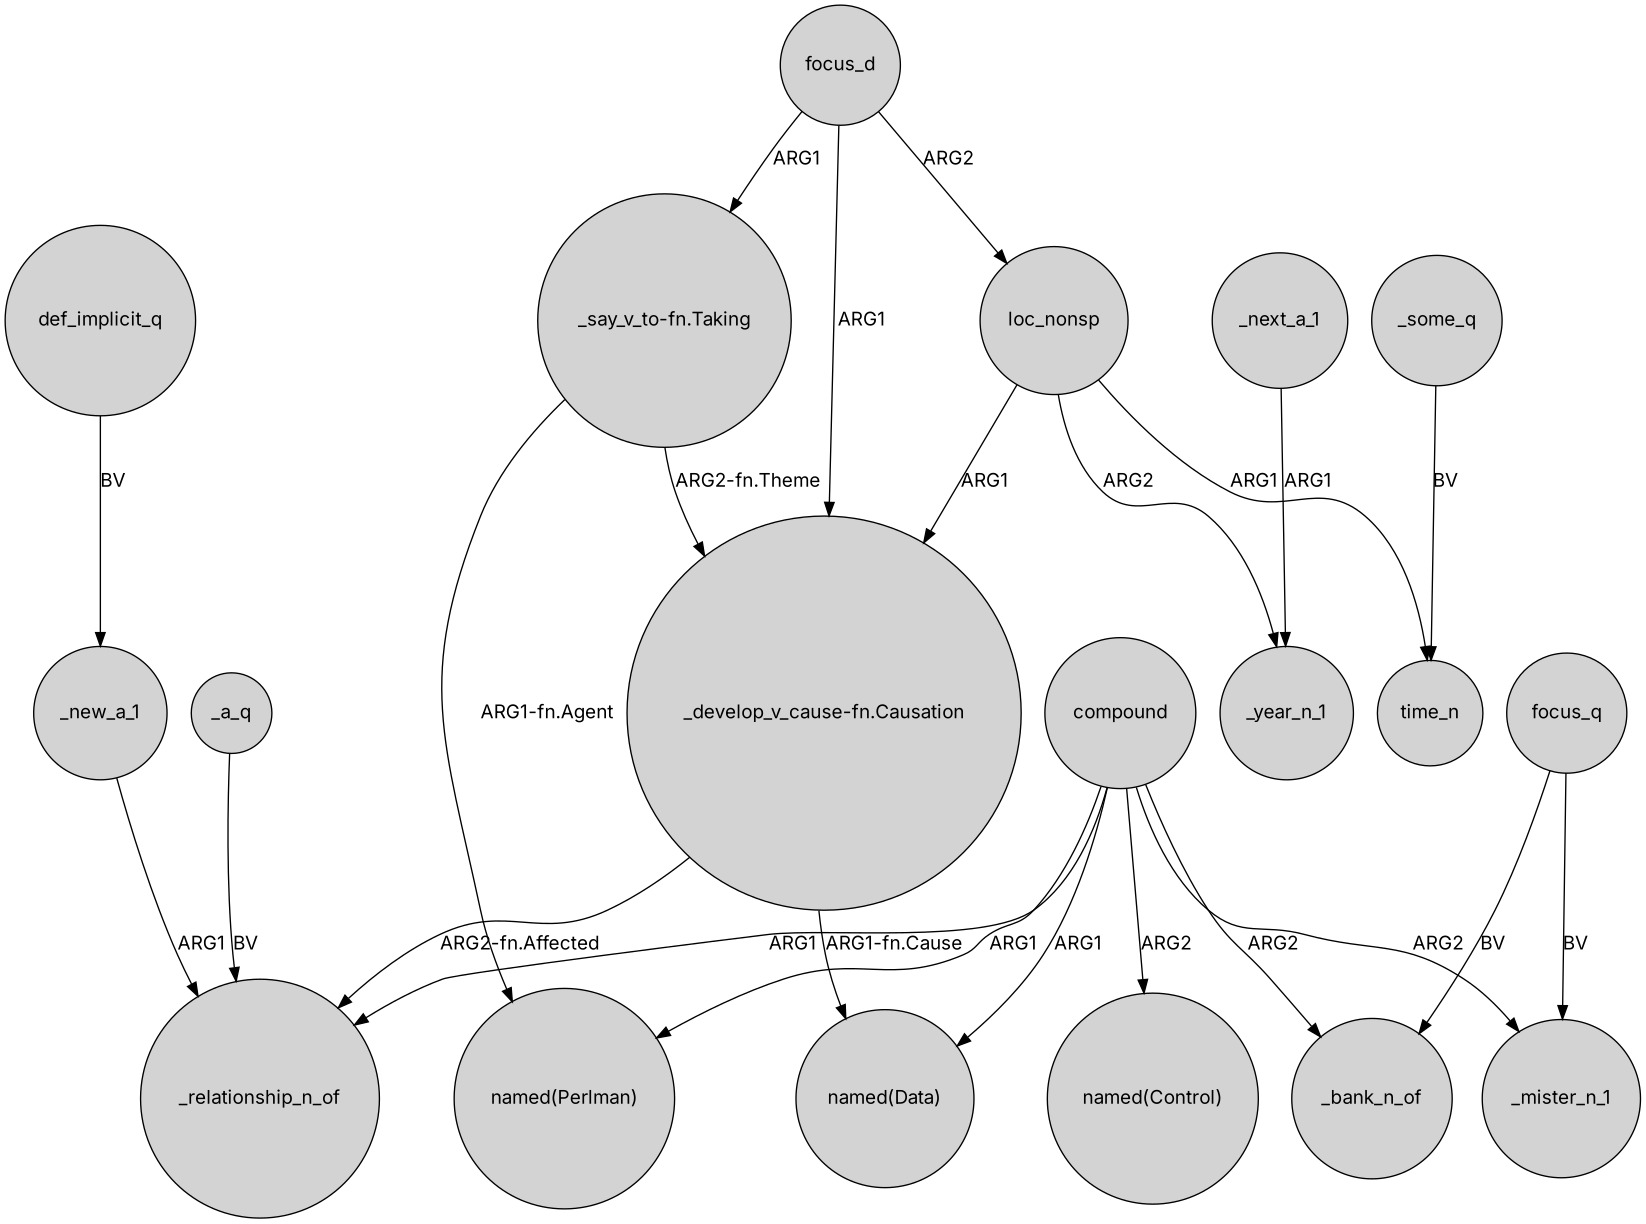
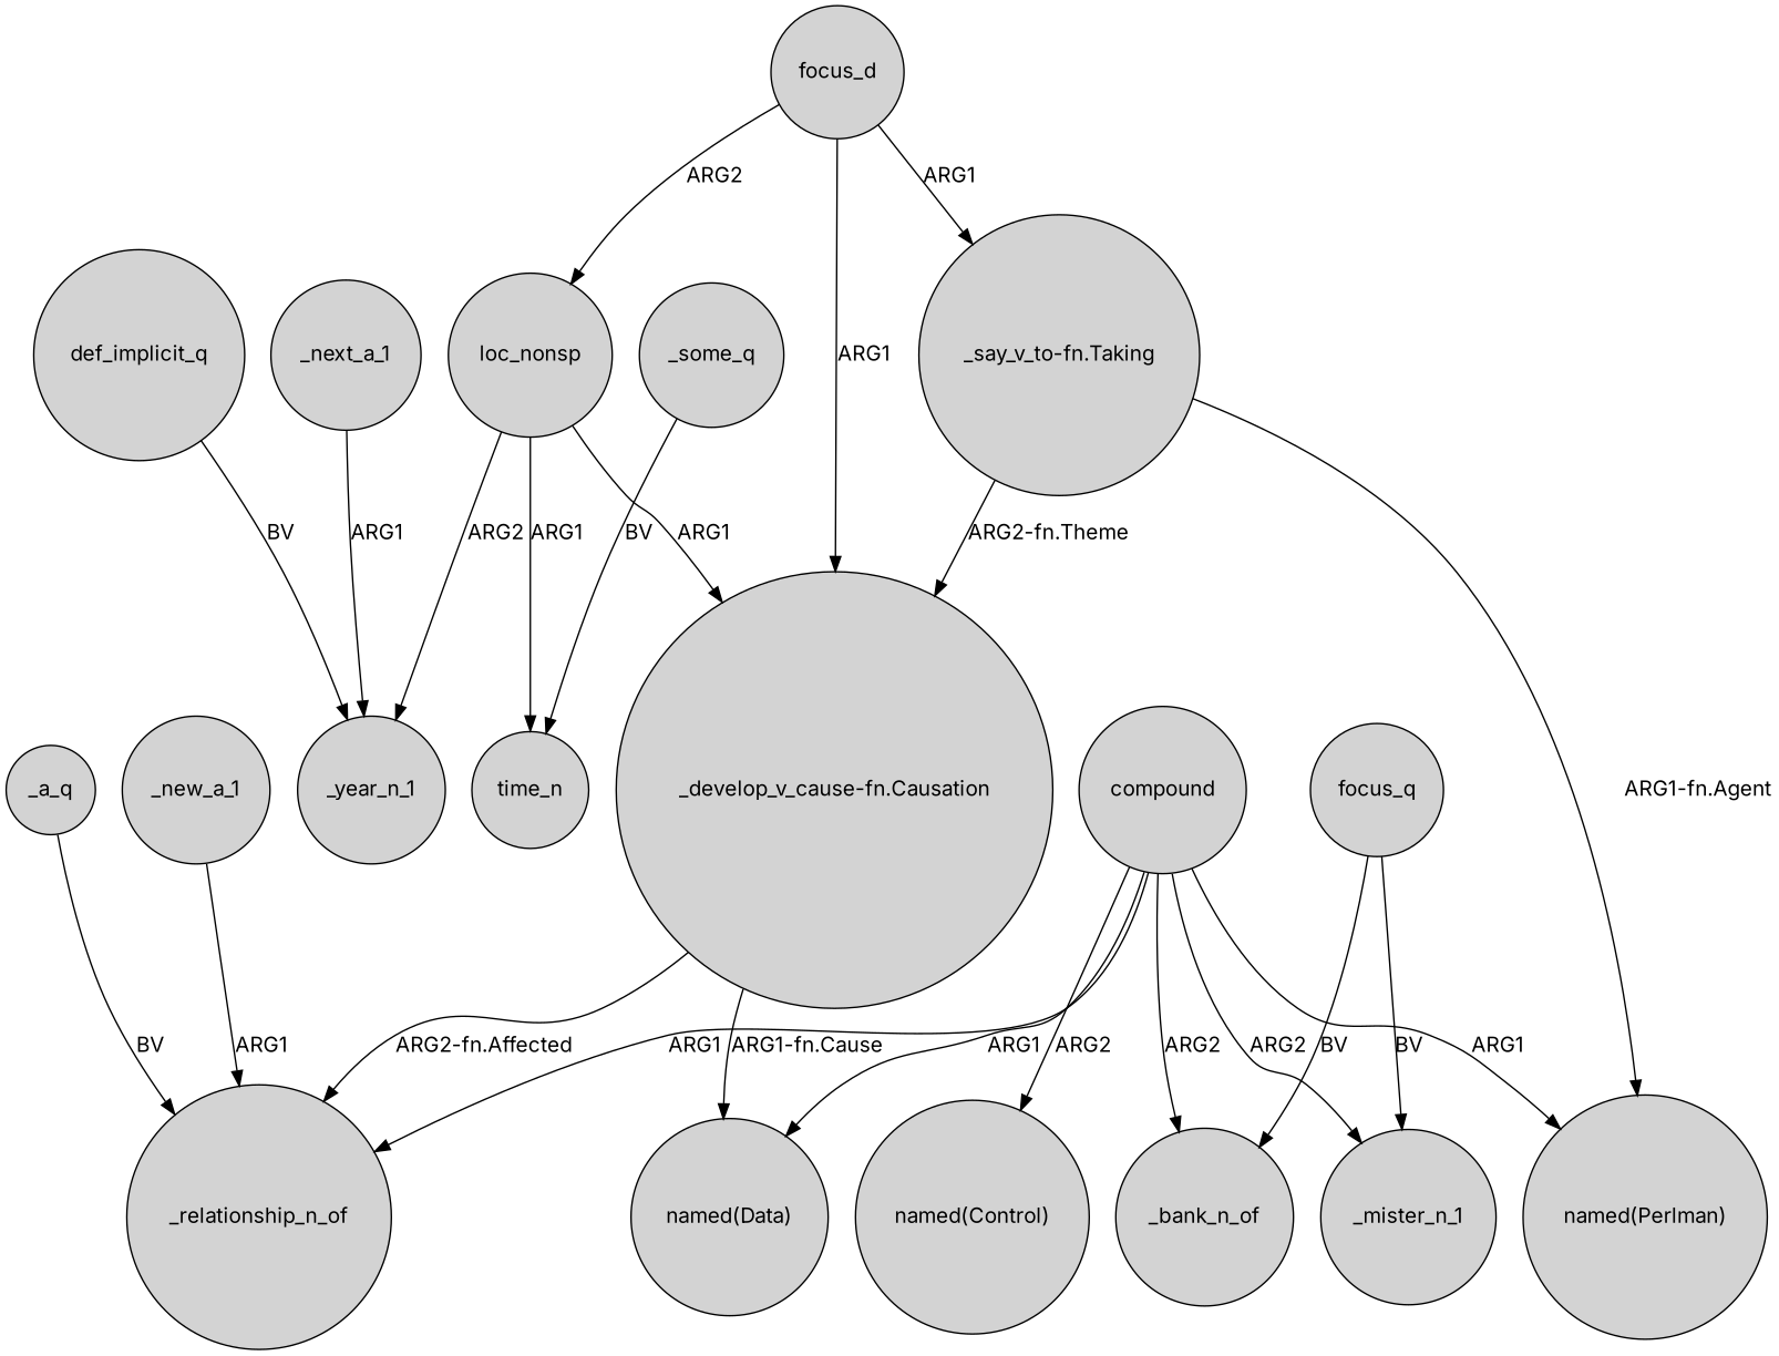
  digraph {
    fontname=Inter
    node [fontname=Inter shape=circle style=filled]
    edge [fontname=Inter]
    "_develop_v_cause-fn.Causation"
    "named(Data)"
    _relationship_n_of
    compound
    "named(Control)"
    "named(Perlman)"
    _mister_n_1
    _bank_n_of
    focus_d
    "_say_v_to-fn.Taking"
    loc_nonsp
    _year_n_1
    time_n
    def_implicit_q
    _new_a_1
    n16 [label=focus_q]
    _some_q
    _next_a_1
    _a_q
    "_develop_v_cause-fn.Causation" -> "named(Data)" [label="ARG1-fn.Cause"]
    "_develop_v_cause-fn.Causation" -> _relationship_n_of [label="ARG2-fn.Affected"]
    compound -> "named(Data)" [label=ARG1]
    compound -> _relationship_n_of [label=ARG1]
    compound -> "named(Control)" [label=ARG2]
    compound -> "named(Perlman)" [label=ARG1]
    compound -> _mister_n_1 [label=ARG2]
    compound -> _bank_n_of [label=ARG2]
    focus_d -> "_develop_v_cause-fn.Causation" [label=ARG1]
    focus_d -> "_say_v_to-fn.Taking" [label=ARG1]
    focus_d -> loc_nonsp [label=ARG2]
    "_say_v_to-fn.Taking" -> "_develop_v_cause-fn.Causation" [label="ARG2-fn.Theme"]
    "_say_v_to-fn.Taking" -> "named(Perlman)" [label="ARG1-fn.Agent"]
    loc_nonsp -> "_develop_v_cause-fn.Causation" [label=ARG1]
    loc_nonsp -> _year_n_1 [label=ARG2]
    loc_nonsp -> time_n [label=ARG1]
-   def_implicit_q -> _new_a_1 [label=BV]
+   def_implicit_q -> _year_n_1 [label=BV]
    _new_a_1 -> _relationship_n_of [label=ARG1]
    n16 -> _mister_n_1 [label=BV]
    n16 -> _bank_n_of [label=BV]
    _some_q -> time_n [label=BV]
    _next_a_1 -> _year_n_1 [label=ARG1]
    _a_q -> _relationship_n_of [label=BV]
  }
